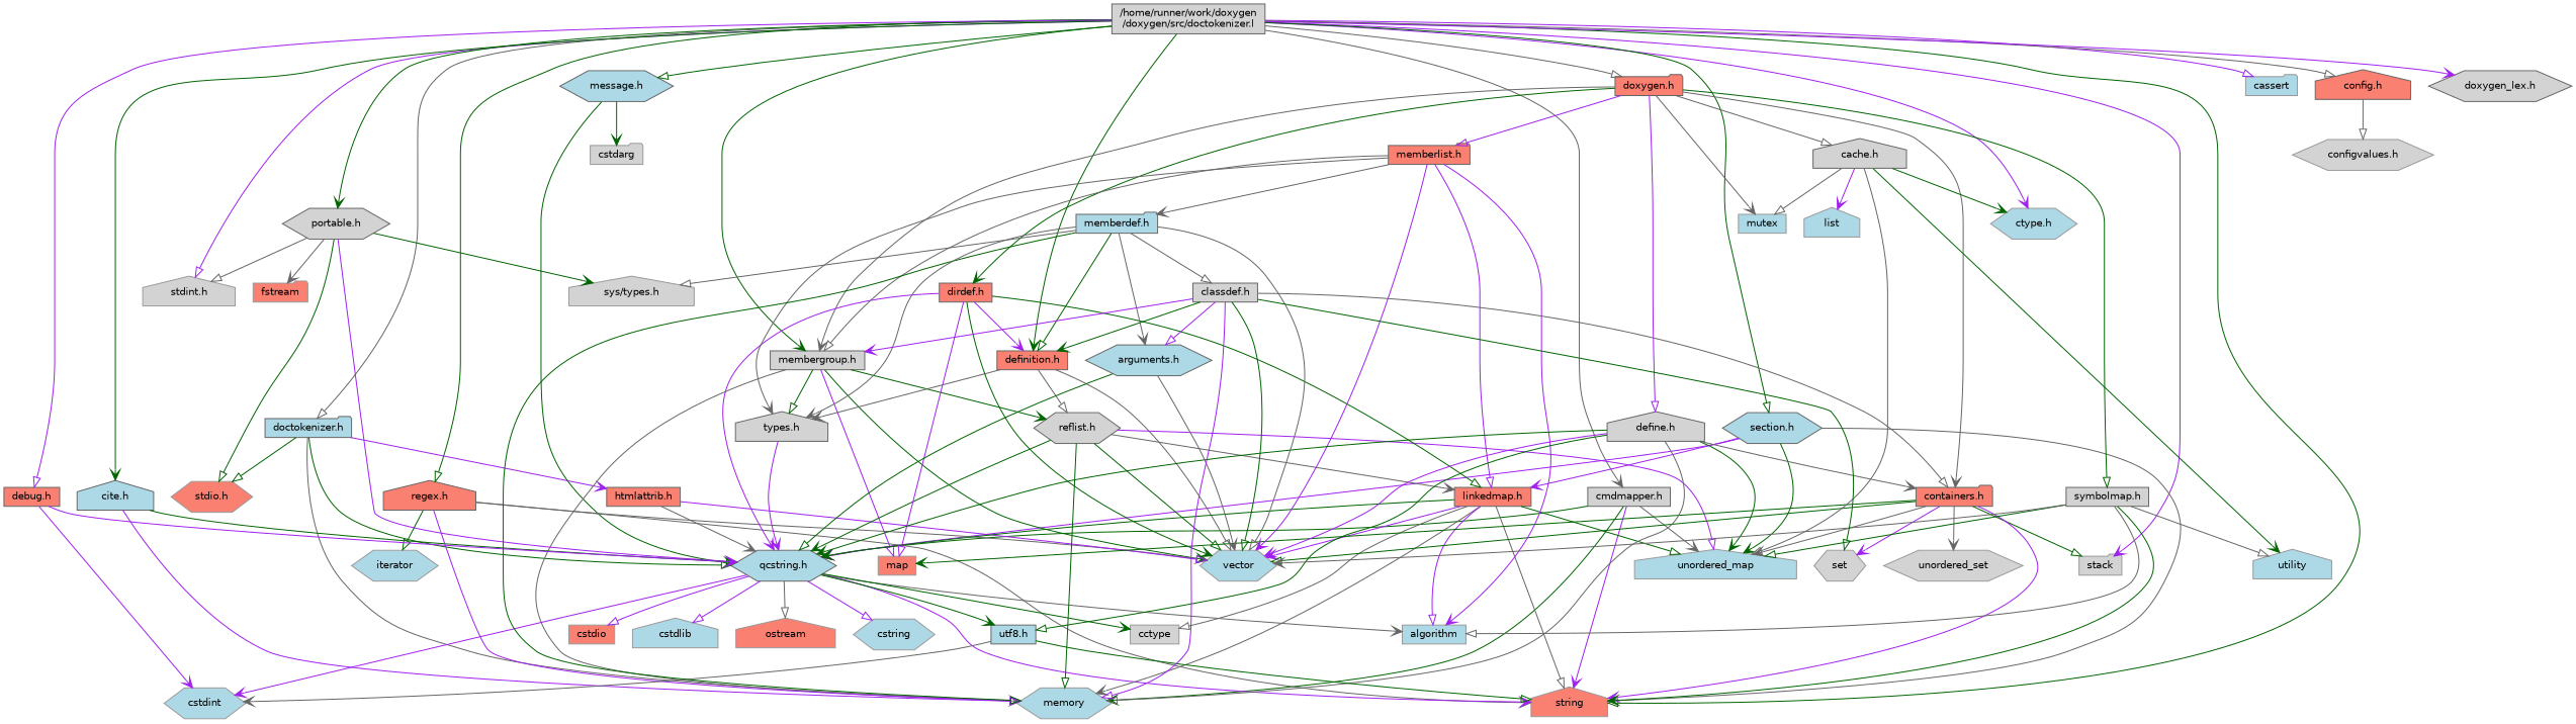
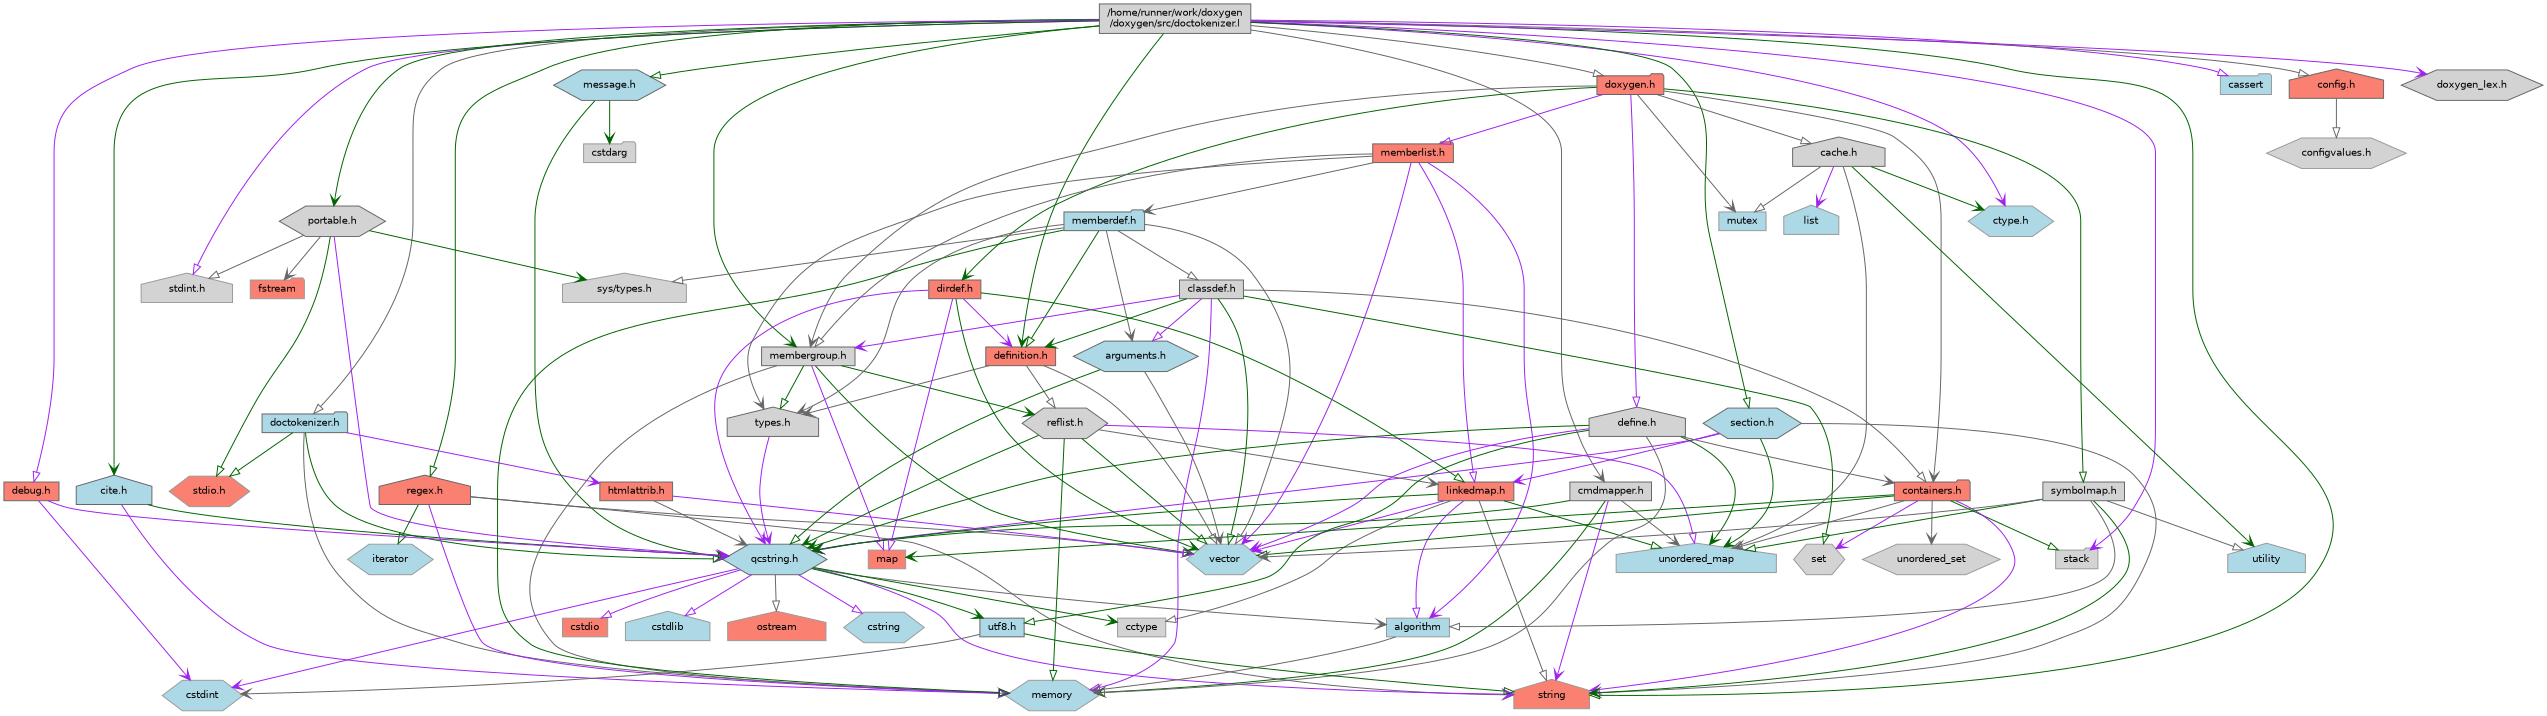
  digraph {
    fontname="DejaVu Sans"
    node [color=grey40 fillcolor=lightblue fontname="DejaVu Sans" fontsize=10 shape=hexagon style=filled]
    edge [arrowhead=vee color=darkgreen fontname="DejaVu Sans" fontsize=10 labelfontname=Helvetica labelfontsize=10 style=solid]
    n1 [color=gray40 fillcolor=lightgrey fontcolor=black height=0.2 label="/home/runner/work/doxygen\l/doxygen/src/doctokenizer.l" shape=box width=0.4]
    n2 [color=grey60 fillcolor=lightgrey height=0.2 label="stdint.h" shape=house width=0.4]
    n3 [color=grey60 height=0.2 label="ctype.h" width=0.4]
    n4 [color=grey60 fillcolor=lightgrey height=0.2 label=stack shape=folder width=0.4]
    n5 [color=grey60 fillcolor=salmon height=0.2 label=string shape=house width=0.4]
    n6 [color=grey60 height=0.2 label=cassert shape=folder width=0.4]
    n7 [height=0.2 label="doctokenizer.h" shape=folder width=0.4]
    n8 [fillcolor=lightgrey height=0.2 label="cmdmapper.h" shape=box width=0.4]
    n9 [fillcolor=salmon height=0.2 label="config.h" shape=house width=0.4]
    n10 [height=0.2 label="message.h" width=0.4]
    n11 [height=0.2 label="section.h" width=0.4]
    n12 [fillcolor=lightgrey height=0.2 label="membergroup.h" shape=box width=0.4]
    n13 [fillcolor=salmon height=0.2 label="definition.h" shape=box width=0.4]
    n14 [fillcolor=salmon height=0.2 label="doxygen.h" shape=folder width=0.4]
    n15 [fillcolor=lightgrey height=0.2 label="portable.h" width=0.4]
    n16 [height=0.2 label="cite.h" shape=house width=0.4]
    n17 [fillcolor=salmon height=0.2 label="regex.h" shape=house width=0.4]
    n18 [fillcolor=salmon height=0.2 label="debug.h" shape=box width=0.4]
    n19 [fillcolor=lightgrey height=0.2 label="doxygen_lex.h" width=0.4]
    n20 [color=grey60 fillcolor=salmon height=0.2 label="stdio.h" width=0.4]
    n21 [color=grey60 height=0.2 label=memory width=0.4]
    n22 [fillcolor=salmon height=0.2 label="htmlattrib.h" shape=box width=0.4]
    n23 [height=0.2 label="qcstring.h" width=0.4]
    n24 [color=grey60 height=0.2 label=unordered_map shape=house width=0.4]
    n25 [color=grey60 fillcolor=lightgrey height=0.2 label="configvalues.h" width=0.4]
    n26 [color=grey60 fillcolor=lightgrey height=0.2 label=cstdarg shape=folder width=0.4]
    n27 [fillcolor=salmon height=0.2 label="linkedmap.h" shape=box width=0.4]
    n28 [color=grey60 height=0.2 label=vector width=0.4]
    n29 [color=grey60 fillcolor=salmon height=0.2 label=map shape=box width=0.4]
    n30 [fillcolor=lightgrey height=0.2 label="types.h" shape=house width=0.4]
    n31 [fillcolor=lightgrey height=0.2 label="reflist.h" width=0.4]
    n32 [color=grey60 height=0.2 label=mutex shape=box width=0.4]
    n33 [fillcolor=salmon height=0.2 label="containers.h" shape=folder width=0.4]
    n34 [fillcolor=salmon height=0.2 label="dirdef.h" shape=box width=0.4]
    n35 [fillcolor=salmon height=0.2 label="memberlist.h" shape=folder width=0.4]
    n36 [fillcolor=lightgrey height=0.2 label="define.h" shape=house width=0.4]
    n37 [fillcolor=lightgrey height=0.2 label="cache.h" shape=house width=0.4]
    n38 [fillcolor=lightgrey height=0.2 label="symbolmap.h" shape=box width=0.4]
    n39 [color=grey60 fillcolor=lightgrey height=0.2 label="sys/types.h" shape=house width=0.4]
    n40 [color=grey60 fillcolor=salmon height=0.2 label=fstream shape=folder width=0.4]
    n41 [color=grey60 height=0.2 label=iterator width=0.4]
    n42 [color=grey60 height=0.2 label=cstdint width=0.4]
    n43 [color=grey60 height=0.2 label=algorithm shape=box width=0.4]
    n44 [color=grey60 fillcolor=lightgrey height=0.2 label=cctype shape=box width=0.4]
    n45 [color=grey60 height=0.2 label=cstring width=0.4]
    n46 [color=grey60 fillcolor=salmon height=0.2 label=cstdio shape=box width=0.4]
    n47 [color=grey60 height=0.2 label=cstdlib shape=house width=0.4]
    n48 [color=grey60 fillcolor=salmon height=0.2 label=ostream shape=house width=0.4]
    n49 [height=0.2 label="utf8.h" shape=box width=0.4]
    n50 [color=grey60 fillcolor=lightgrey height=0.2 label=set width=0.4]
    n51 [color=grey60 fillcolor=lightgrey height=0.2 label=unordered_set width=0.4]
    n52 [height=0.2 label="memberdef.h" shape=folder width=0.4]
    n53 [color=grey60 height=0.2 label=list shape=house width=0.4]
    n54 [color=grey60 height=0.2 label=utility shape=house width=0.4]
    n55 [height=0.2 label="arguments.h" width=0.4]
    n56 [fillcolor=lightgrey height=0.2 label="classdef.h" shape=box width=0.4]
    n1 -> n2 [arrowhead=onormal color=purple]
    n1 -> n3 [color=purple]
    n1 -> n4 [color=purple]
    n1 -> n5 [arrowhead=onormal]
    n1 -> n6 [arrowhead=onormal color=purple]
    n1 -> n7 [arrowhead=onormal color=gray40]
    n1 -> n8 [color=gray40]
    n1 -> n9 [arrowhead=onormal color=gray40]
    n1 -> n10 [arrowhead=onormal]
    n1 -> n11 [arrowhead=onormal]
    n1 -> n12
    n1 -> n13
    n1 -> n14 [arrowhead=onormal color=gray40]
    n1 -> n15
    n1 -> n16
    n1 -> n17 [arrowhead=onormal]
    n1 -> n18 [arrowhead=onormal color=purple]
    n1 -> n19 [color=purple]
    n7 -> n20 [arrowhead=onormal]
    n7 -> n21 [arrowhead=onormal color=gray40]
    n7 -> n22 [color=purple]
    n7 -> n23 [arrowhead=onormal]
    n8 -> n5 [color=purple]
    n8 -> n21
    n8 -> n23
    n8 -> n24 [color=gray40]
    n9 -> n25 [arrowhead=onormal color=gray40]
    n10 -> n23
    n10 -> n26
    n11 -> n5 [arrowhead=onormal color=gray40]
    n11 -> n23 [color=purple]
    n11 -> n24
    n11 -> n27 [color=purple]
    n12 -> n21 [color=gray40]
    n12 -> n28
    n12 -> n29 [arrowhead=onormal color=purple]
    n12 -> n30 [arrowhead=onormal]
    n12 -> n31
    n13 -> n28 [arrowhead=onormal color=gray40]
    n13 -> n30 [color=gray40]
    n13 -> n31 [arrowhead=onormal color=gray40]
    n14 -> n12 [color=gray40]
    n14 -> n32 [color=gray40]
    n14 -> n33 [color=gray40]
    n14 -> n34
    n14 -> n35 [arrowhead=onormal color=purple]
    n14 -> n36 [arrowhead=onormal color=purple]
    n14 -> n37 [arrowhead=onormal color=gray40]
    n14 -> n38 [arrowhead=onormal]
    n15 -> n2 [arrowhead=onormal color=gray40]
    n15 -> n20 [arrowhead=onormal]
    n15 -> n23 [color=purple]
    n15 -> n39
    n15 -> n40 [color=gray40]
    n16 -> n21 [arrowhead=onormal color=purple]
    n16 -> n23 [arrowhead=onormal]
    n17 -> n5 [color=gray40]
    n17 -> n21 [arrowhead=onormal color=purple]
    n17 -> n28 [arrowhead=onormal color=gray40]
    n17 -> n41 [arrowhead=onormal]
    n18 -> n23 [color=purple]
    n18 -> n42 [color=purple]
    n22 -> n23 [color=gray40]
    n22 -> n28 [arrowhead=onormal color=purple]
    n23 -> n5 [color=purple]
    n23 -> n42 [color=purple]
    n23 -> n43 [color=gray40]
    n23 -> n44
    n23 -> n45 [arrowhead=onormal color=purple]
    n23 -> n46 [arrowhead=onormal color=purple]
    n23 -> n47 [arrowhead=onormal color=purple]
    n23 -> n48 [arrowhead=onormal color=gray40]
    n23 -> n49
    n27 -> n5 [arrowhead=onormal color=gray40]
-   n27 -> n21 [color=gray40]
+   n43 -> n21 [color=gray40]
    n27 -> n23
    n27 -> n24 [arrowhead=onormal]
    n27 -> n28 [color=purple]
    n27 -> n43 [arrowhead=onormal color=purple]
    n27 -> n44 [arrowhead=onormal color=gray40]
    n30 -> n23 [color=purple]
    n31 -> n21 [arrowhead=onormal]
    n31 -> n23
    n31 -> n24 [arrowhead=onormal color=purple]
    n31 -> n27 [color=gray40]
    n31 -> n28 [arrowhead=onormal]
    n33 -> n4 [arrowhead=onormal]
    n33 -> n5 [color=purple]
    n33 -> n24 [color=gray40]
    n33 -> n28 [arrowhead=onormal]
    n33 -> n29
    n33 -> n50 [color=purple]
    n33 -> n51 [color=gray40]
    n34 -> n13 [color=purple]
    n34 -> n23 [color=purple]
    n34 -> n27 [arrowhead=onormal]
    n34 -> n28
    n34 -> n29 [arrowhead=onormal color=purple]
    n35 -> n12 [arrowhead=onormal color=gray40]
    n35 -> n27 [arrowhead=onormal color=purple]
    n35 -> n28 [color=purple]
    n35 -> n30 [color=gray40]
    n35 -> n43 [color=purple]
    n35 -> n52 [color=gray40]
    n36 -> n21 [arrowhead=onormal color=gray40]
    n36 -> n23
    n36 -> n24
    n36 -> n28 [color=purple]
    n36 -> n33 [color=gray40]
    n36 -> n49 [arrowhead=onormal]
    n37 -> n3
    n37 -> n24 [arrowhead=onormal color=gray40]
    n37 -> n32 [arrowhead=onormal color=gray40]
    n37 -> n53 [color=purple]
    n37 -> n54
    n38 -> n5
    n38 -> n24 [arrowhead=onormal]
    n38 -> n28 [color=gray40]
    n38 -> n43 [arrowhead=onormal color=gray40]
    n38 -> n54 [arrowhead=onormal color=gray40]
    n49 -> n5 [arrowhead=onormal]
    n49 -> n42 [color=gray40]
    n52 -> n13 [arrowhead=onormal]
    n52 -> n21 [arrowhead=onormal]
    n52 -> n28 [arrowhead=onormal color=gray40]
    n52 -> n30 [color=gray40]
    n52 -> n39 [arrowhead=onormal color=gray40]
    n52 -> n55 [color=gray40]
    n52 -> n56 [arrowhead=onormal color=gray40]
    n55 -> n23 [arrowhead=onormal]
    n55 -> n28 [color=gray40]
    n56 -> n12 [color=purple]
    n56 -> n13
    n56 -> n21 [arrowhead=onormal color=purple]
    n56 -> n28 [arrowhead=onormal]
    n56 -> n33 [arrowhead=onormal color=gray40]
    n56 -> n50 [arrowhead=onormal]
    n56 -> n55 [arrowhead=onormal color=purple]
  }
